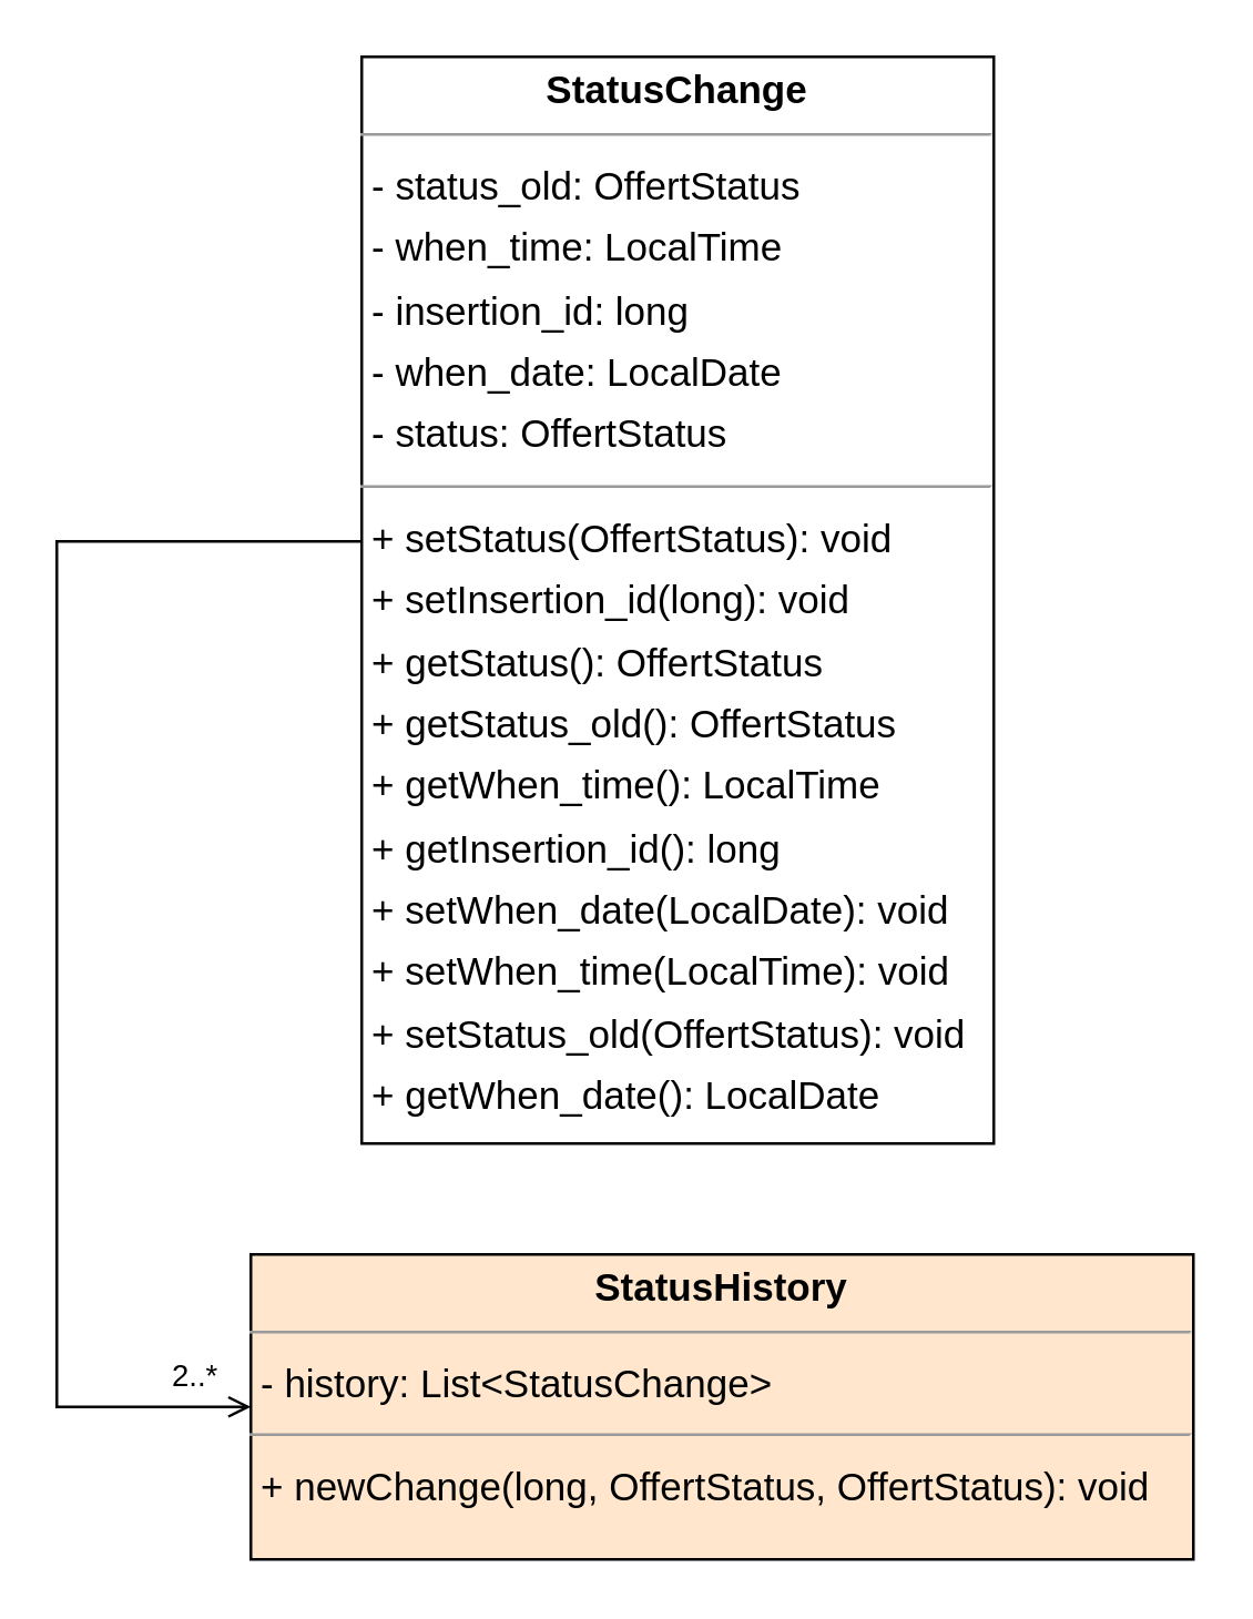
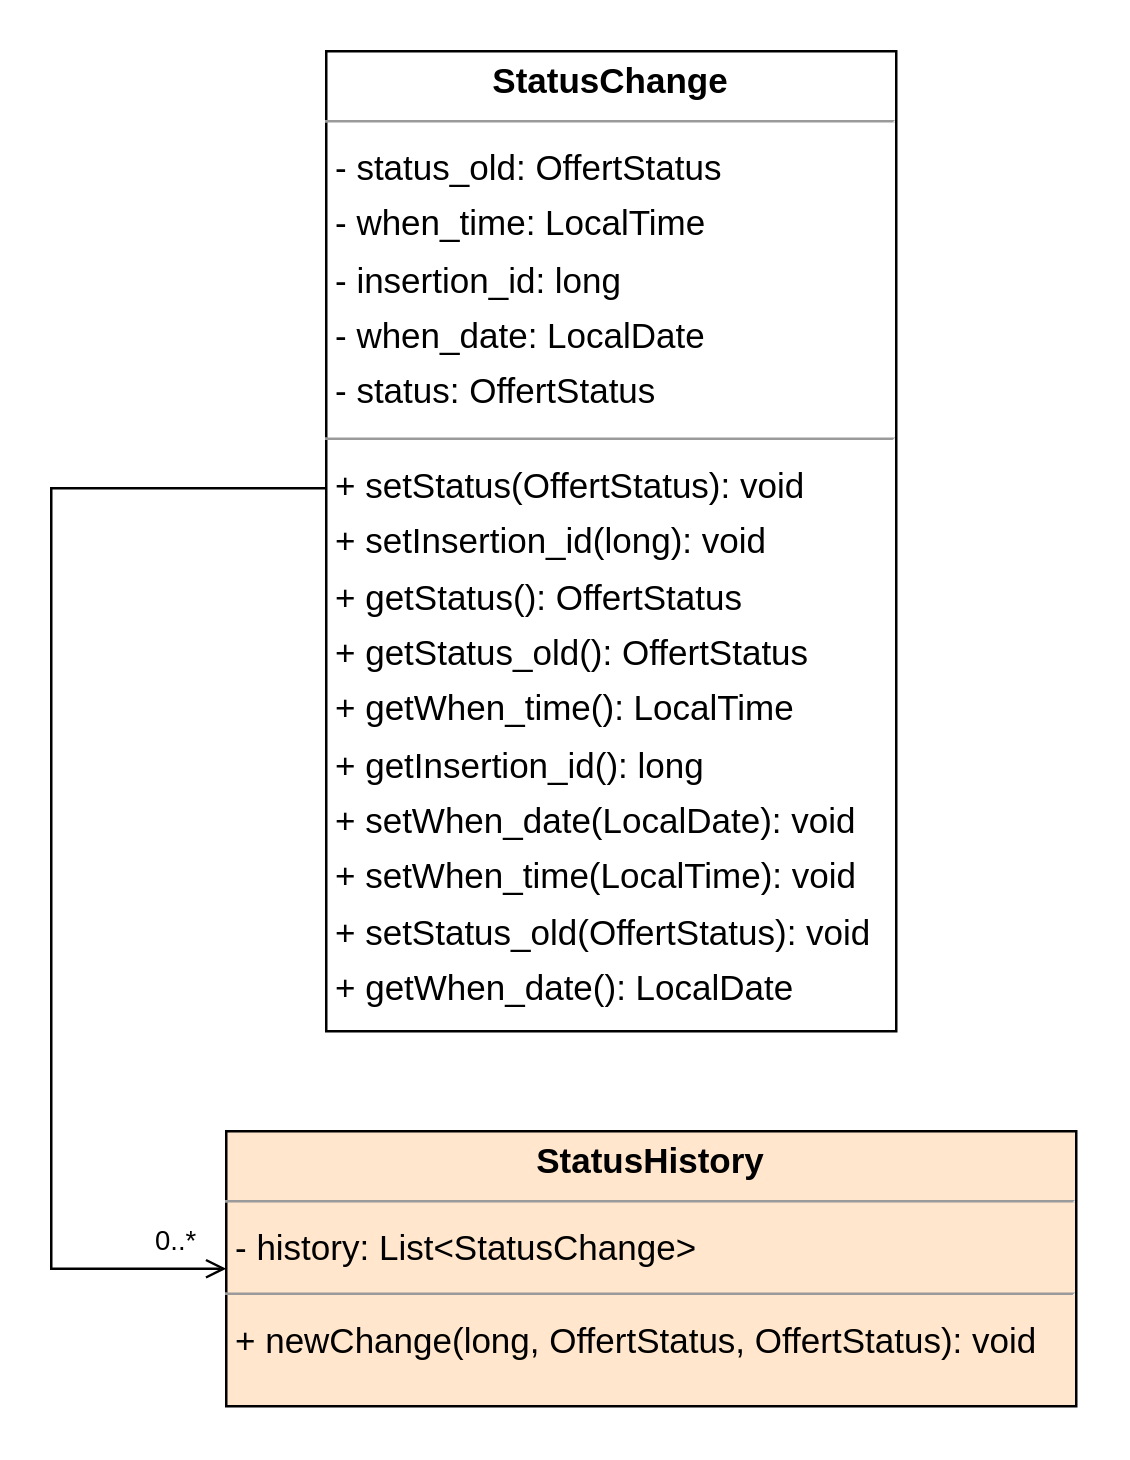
  <mxCell id="0" />
  <mxCell id="1" parent="0" />
  <mxCell id="2" value="&lt;p style=&quot;margin:0px;margin-top:4px;text-align:center;&quot;&gt;&lt;b&gt;StatusChange&lt;/b&gt;&lt;/p&gt;&lt;hr size=&quot;1&quot;&gt;&lt;p style=&quot;margin:0 0 0 4px;line-height:1.6;&quot;&gt;- status_old: OffertStatus&lt;br&gt;- when_time: LocalTime&lt;br&gt;- insertion_id: long&lt;br&gt;- when_date: LocalDate&lt;br&gt;- status: OffertStatus&lt;/p&gt;&lt;hr size=&quot;1&quot;&gt;&lt;p style=&quot;margin:0 0 0 4px;line-height:1.6;&quot;&gt;+ setStatus(OffertStatus): void&lt;br&gt;+ setInsertion_id(long): void&lt;br&gt;+ getStatus(): OffertStatus&lt;br&gt;+ getStatus_old(): OffertStatus&lt;br&gt;+ getWhen_time(): LocalTime&lt;br&gt;+ getInsertion_id(): long&lt;br&gt;+ setWhen_date(LocalDate): void&lt;br&gt;+ setWhen_time(LocalTime): void&lt;br&gt;+ setStatus_old(OffertStatus): void&lt;br&gt;+ getWhen_date(): LocalDate&lt;/p&gt;" style="verticalAlign=top;align=left;overflow=fill;fontSize=14;fontFamily=Helvetica;html=1;rounded=0;shadow=0;comic=0;labelBackgroundColor=none;strokeWidth=1;" parent="1" vertex="1"><mxGeometry x="130" y="20" width="228" height="392" as="geometry" /></mxCell>
  <mxCell id="3" value="&lt;p style=&quot;margin:0px;margin-top:4px;text-align:center;&quot;&gt;&lt;b&gt;StatusHistory&lt;/b&gt;&lt;/p&gt;&lt;hr size=&quot;1&quot;&gt;&lt;p style=&quot;margin:0 0 0 4px;line-height:1.6;&quot;&gt;- history: List&amp;lt;StatusChange&amp;gt;&lt;/p&gt;&lt;hr size=&quot;1&quot;&gt;&lt;p style=&quot;margin:0 0 0 4px;line-height:1.6;&quot;&gt;+ newChange(long, OffertStatus, OffertStatus): void&lt;/p&gt;" style="verticalAlign=top;align=left;overflow=fill;fontSize=14;fontFamily=Helvetica;html=1;rounded=0;shadow=0;comic=0;labelBackgroundColor=none;strokeWidth=1;fillColor=#ffe6cc;" parent="1" vertex="1"><mxGeometry x="90" y="452" width="340" height="110" as="geometry" /></mxCell>
- <mxCell id="4" value="&lt;span style=&quot;color: rgb(0, 0, 0); font-family: Helvetica; font-size: 11px; font-style: normal; font-variant-ligatures: normal; font-variant-caps: normal; font-weight: 400; letter-spacing: normal; orphans: 2; text-align: left; text-indent: 0px; text-transform: none; widows: 2; word-spacing: 0px; -webkit-text-stroke-width: 0px; background-color: rgb(255, 255, 255); text-decoration-thickness: initial; text-decoration-style: initial; text-decoration-color: initial; float: none; display: inline !important;&quot;&gt;2..*&lt;/span&gt;" style="text;whiteSpace=wrap;html=1;" vertex="1" parent="1"><mxGeometry x="60" y="482" width="40" height="30" as="geometry" /></mxCell>
+ <mxCell id="4" value="&lt;span style=&quot;color: rgb(0, 0, 0); font-family: Helvetica; font-size: 11px; font-style: normal; font-variant-ligatures: normal; font-variant-caps: normal; font-weight: 400; letter-spacing: normal; orphans: 2; text-align: left; text-indent: 0px; text-transform: none; widows: 2; word-spacing: 0px; -webkit-text-stroke-width: 0px; background-color: rgb(255, 255, 255); text-decoration-thickness: initial; text-decoration-style: initial; text-decoration-color: initial; float: none; display: inline !important;&quot;&gt;0..*&lt;/span&gt;" style="text;whiteSpace=wrap;html=1;" vertex="1" parent="1"><mxGeometry x="60" y="482" width="40" height="30" as="geometry" /></mxCell>
  <mxCell id="5" style="edgeStyle=orthogonalEdgeStyle;rounded=0;orthogonalLoop=1;jettySize=auto;html=1;exitX=-0.002;exitY=0.446;exitDx=0;exitDy=0;endArrow=open;endFill=0;entryX=0;entryY=0.5;entryDx=0;entryDy=0;exitPerimeter=0;" edge="1" parent="1" source="2" target="3"><mxGeometry relative="1" as="geometry"><mxPoint x="111" y="607" as="targetPoint" /><Array as="points"><mxPoint x="20" y="195" /><mxPoint x="20" y="507" /></Array><mxPoint x="111" y="192" as="sourcePoint" /></mxGeometry></mxCell>
